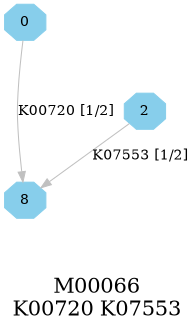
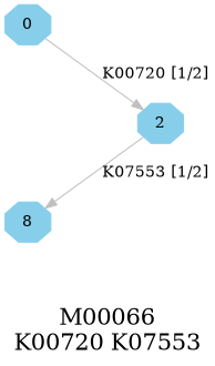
  digraph {
    fontsize=20
    label="M00066\nK00720 K07553"
    node [color=skyblue shape=octagon style=filled]
    edge [color=grey]
    0 [height=.3 width=.3]
    n2 [height=.3 label=8 width=.3]
    2 [height=.3 width=.3]
    subgraph sub_1 {
      0
      n2
      2
    }
-   0 -> n2 [label="K00720 [1/2]"]
+   0 -> 2 [label="K00720 [1/2]"]
    2 -> n2 [label="K07553 [1/2]"]
  }
